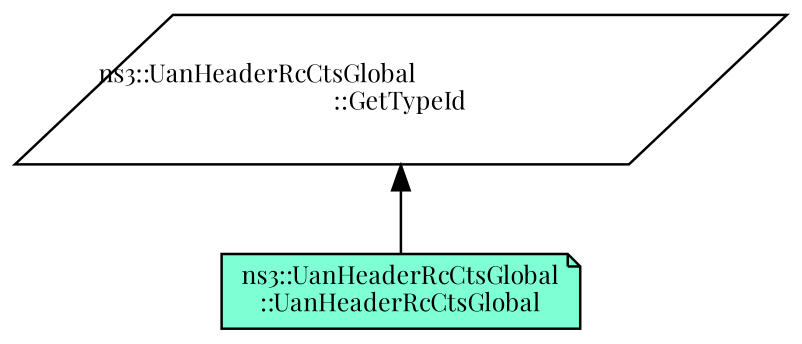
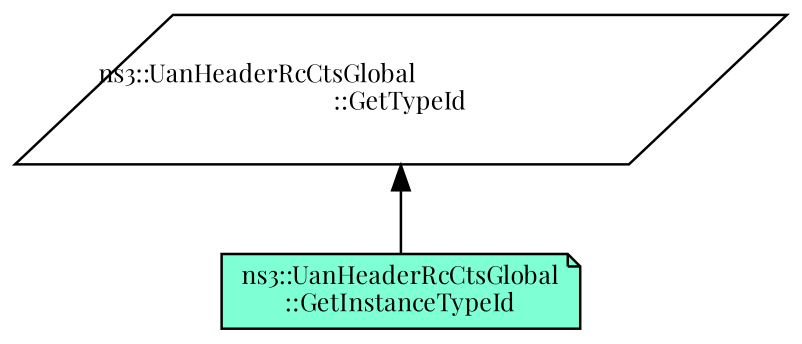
  digraph {
    rankdir=TB
    fontname="Playfair Display"
    node [color=black fontname="Playfair Display" fontsize=10 style=filled]
    n1 [fillcolor=white fontcolor=black height=0.2 label="ns3::UanHeaderRcCtsGlobal\l::GetTypeId" shape=parallelogram width=0.4]
-   n2 [fillcolor=aquamarine height=0.2 label="ns3::UanHeaderRcCtsGlobal\l::UanHeaderRcCtsGlobal" shape=note width=0.4]
+   n2 [fillcolor=aquamarine height=0.2 label="ns3::UanHeaderRcCtsGlobal\l::GetInstanceTypeId" shape=note width=0.4]
    n1 -> n2 [color=black dir=back fontname="Playfair Display" fontsize=10 labelfontname=Helvetica labelfontsize=10 style=solid]
  }
